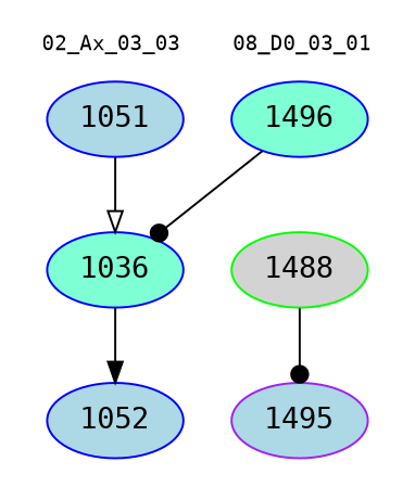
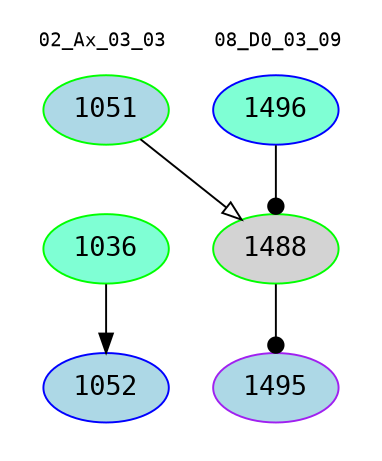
  digraph {
    fontname="DejaVu Sans Mono"
    node [color=blue fillcolor=lightblue fontname="DejaVu Sans Mono" style=filled]
    edge [arrowhead=dot color=black fontname="DejaVu Sans Mono"]
-   n1 [label=1051]
-   n2 [fillcolor=aquamarine label=1036]
+   n1 [color=green label=1051]
+   n2 [color=green fillcolor=aquamarine label=1036]
    n3 [label=1052]
    n4 [fillcolor=aquamarine label=1496]
    n5 [color=green fillcolor=lightgrey label=1488]
    n6 [color=purple label=1495]
    subgraph cluster_1 {
      color=white
      fontsize=10
      label="02_Ax_03_03"
      n1
      n2
      n3
    }
    subgraph cluster_2 {
      color=white
      fontsize=10
-     label="08_D0_03_01"
+     label="08_D0_03_09"
      n4
      n5
      n6
    }
-   n1 -> n2 [arrowhead=onormal]
+   n1 -> n5 [arrowhead=onormal]
    n2 -> n3 [arrowhead=normal]
-   n4 -> n2
+   n4 -> n5
    n5 -> n6
  }
